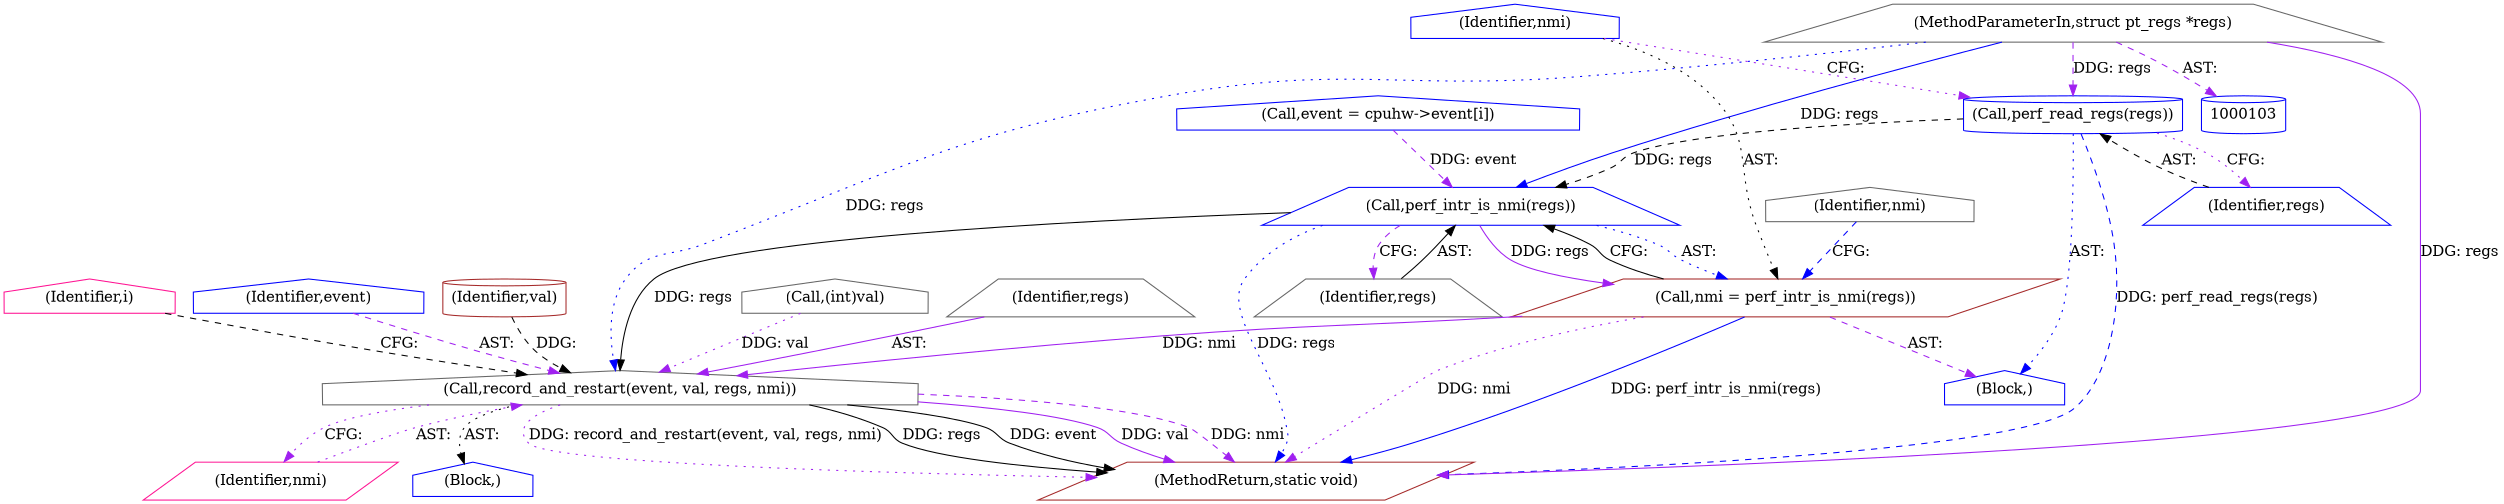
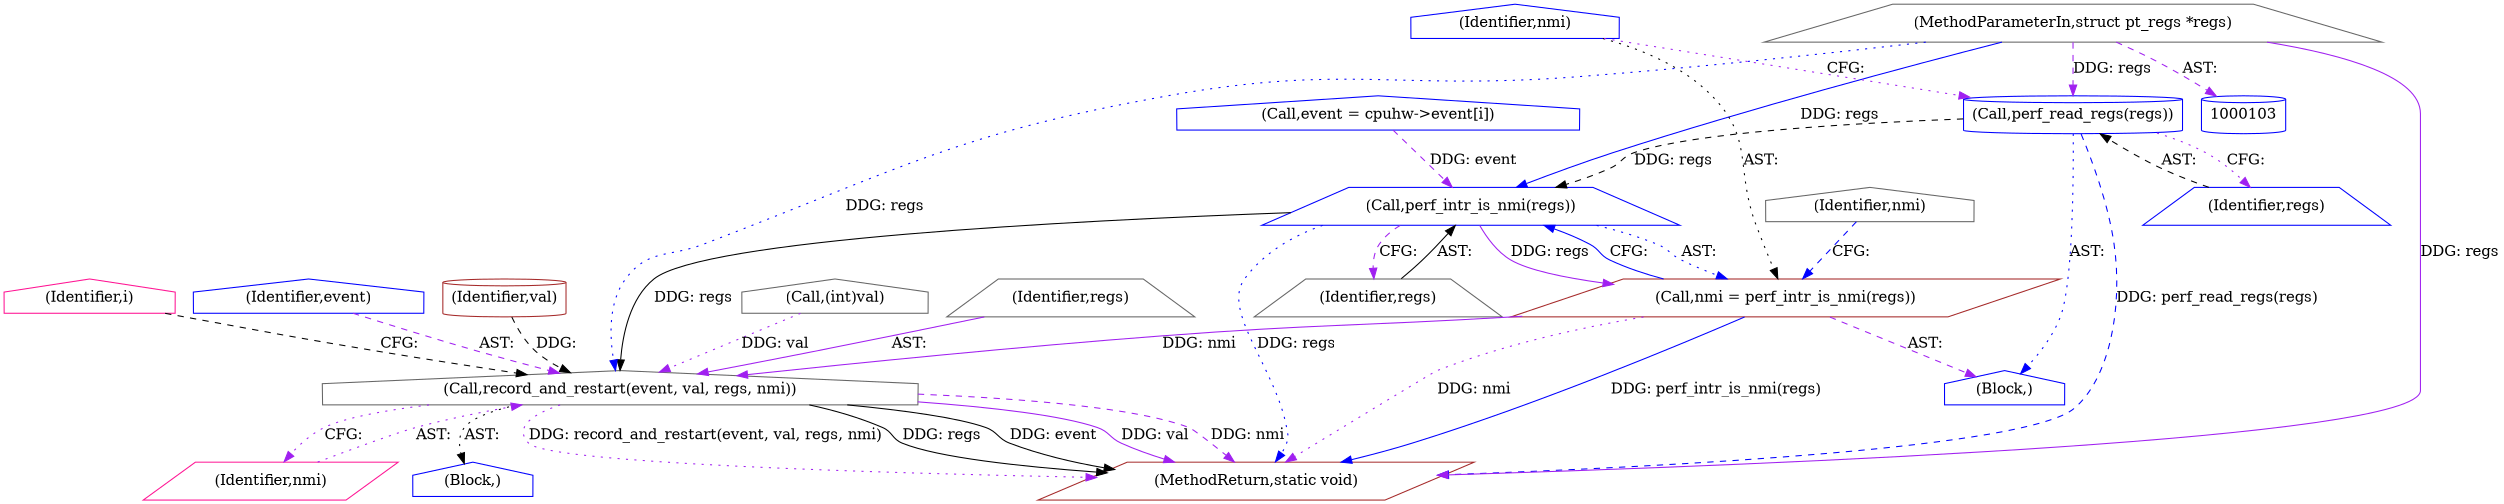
  digraph {
    node [color=blue shape=house]
    edge [color=purple style=dotted]
    n1 [label="(Call,perf_intr_is_nmi(regs))" shape=trapezium]
    n2 [color=brown label="(Call,nmi = perf_intr_is_nmi(regs))" shape=parallelogram]
    n3 [color=gray40 label="(Call,record_and_restart(event, val, regs, nmi))"]
    n4 [color=gray40 label="(Identifier,regs)" shape=trapezium]
    n5 [color=brown label="(MethodReturn,static void)" shape=parallelogram]
    n6 [label="(Block,)"]
    n7 [color=deeppink label="(Identifier,nmi)" shape=parallelogram]
    n8 [label="(Block,)"]
    n9 [label="(Call,perf_read_regs(regs))" shape=cylinder]
    n10 [label="(Identifier,regs)" shape=trapezium]
    n11 [color=gray40 label="(MethodParameterIn,struct pt_regs *regs)" shape=trapezium]
    1000103 [shape=cylinder]
    n13 [color=gray40 label="(Call,(int)val)"]
    n14 [color=deeppink label="(Identifier,i)"]
    n15 [color=gray40 label="(Identifier,regs)" shape=trapezium]
    n16 [color=brown label="(Identifier,val)" shape=cylinder]
    n17 [color=gray40 label="(Identifier,nmi)"]
    n18 [label="(Identifier,nmi)"]
    n19 [label="(Call,event = cpuhw->event[i])"]
    n20 [label="(Identifier,event)"]
    n1 -> n2 [color=blue label="AST: "]
    n1 -> n2 [label="DDG: regs" style=solid]
    n1 -> n3 [color=black label="DDG: regs" style=solid]
    n1 -> n4 [label="CFG: " style=dashed]
    n1 -> n5 [color=blue label="DDG: regs"]
-   n2 -> n1 [color=black label="CFG: " style=solid]
+   n2 -> n1 [color=blue label="CFG: " style=solid]
    n2 -> n3 [label="DDG: nmi" style=solid]
    n2 -> n5 [color=blue label="DDG: perf_intr_is_nmi(regs)" style=solid]
    n2 -> n5 [label="DDG: nmi"]
    n2 -> n6 [label="AST: " style=dashed]
    n3 -> n5 [color=black label="DDG: event" style=solid]
    n3 -> n5 [label="DDG: val" style=solid]
    n3 -> n5 [label="DDG: nmi" style=dashed]
    n3 -> n5 [label="DDG: record_and_restart(event, val, regs, nmi)"]
    n3 -> n5 [color=black label="DDG: regs" style=solid]
    n3 -> n7 [label="CFG: "]
    n3 -> n8 [color=black label="AST: "]
    n4 -> n1 [color=black label="AST: " style=solid]
    n7 -> n3 [label="AST: "]
    n9 -> n1 [color=black label="DDG: regs" style=dashed]
    n9 -> n5 [color=blue label="DDG: perf_read_regs(regs)" style=dashed]
    n9 -> n6 [color=blue label="AST: "]
    n9 -> n10 [label="CFG: "]
    n10 -> n9 [color=black label="AST: " style=dashed]
    n11 -> n1 [color=blue label="DDG: regs" style=solid]
    n11 -> n3 [color=blue label="DDG: regs"]
    n11 -> n5 [label="DDG: regs" style=solid]
    n11 -> n9 [label="DDG: regs" style=dashed]
    n11 -> 1000103 [label="AST: " style=dashed]
    n13 -> n3 [label="DDG: val"]
    n14 -> n3 [color=black label="CFG: " style=dashed]
    n15 -> n3 [label="AST: " style=solid]
    n16 -> n3 [color=black label="DDG: " style=dashed]
    n17 -> n2 [color=blue label="CFG: " style=dashed]
    n18 -> n2 [color=black label="AST: "]
    n18 -> n9 [label="CFG: "]
    n19 -> n1 [label="DDG: event" style=dashed]
    n20 -> n3 [label="AST: " style=dashed]
  }
